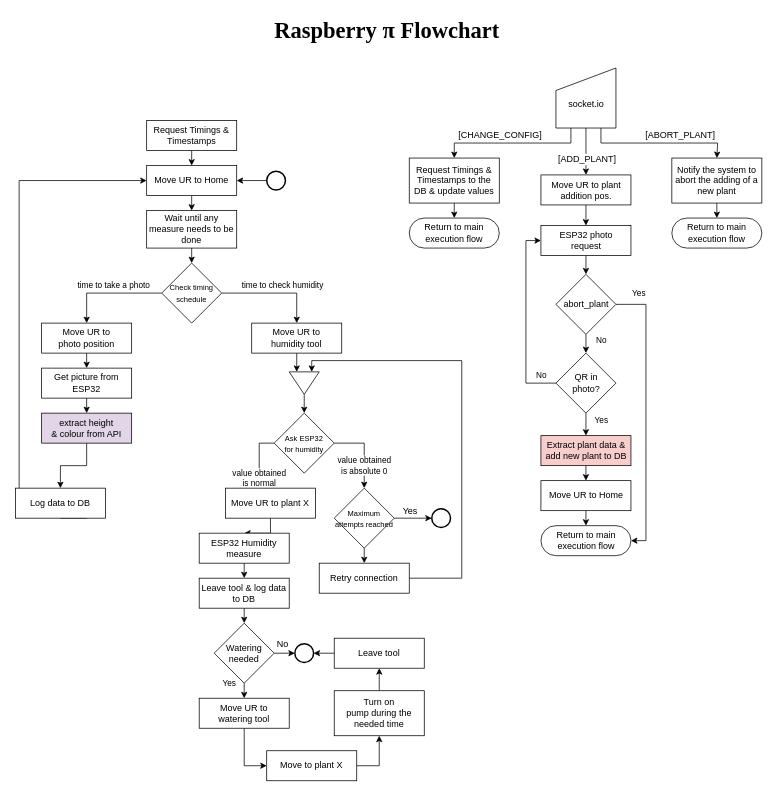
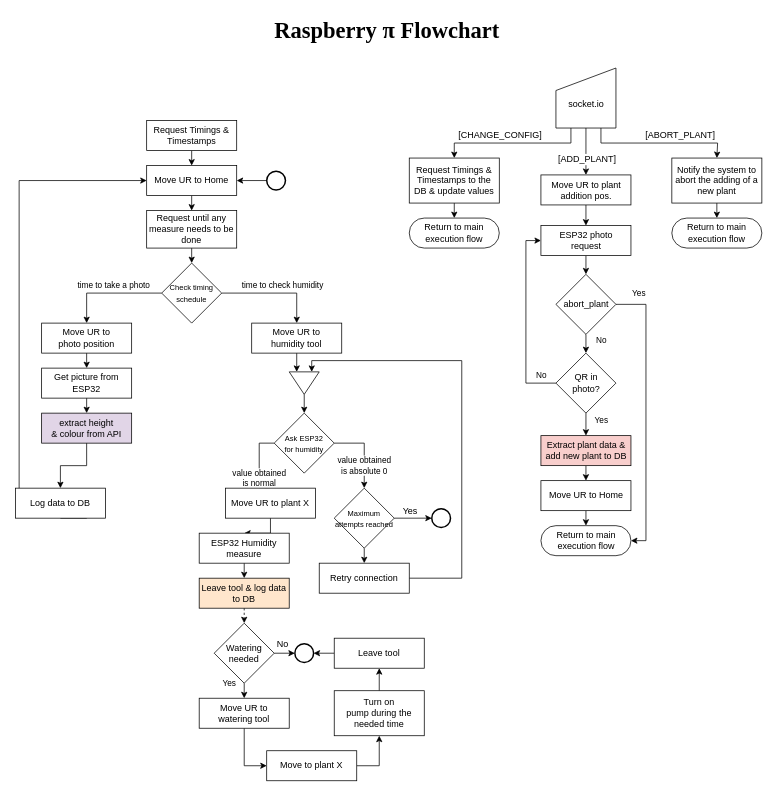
  <mxCell id="0" />
  <mxCell id="1" parent="0" />
  <mxCell id="2" value="&lt;font face=&quot;Times New Roman&quot; size=&quot;1&quot;&gt;&lt;b style=&quot;font-size: 30px&quot;&gt;Raspberry π Flowchart&lt;/b&gt;&lt;/font&gt;" style="text;html=1;resizable=0;points=[];autosize=1;align=center;verticalAlign=top;spacingTop=-4;" parent="1" vertex="1"><mxGeometry x="355" y="20" width="320" height="20" as="geometry" /></mxCell>
  <mxCell id="3" style="edgeStyle=orthogonalEdgeStyle;rounded=0;orthogonalLoop=1;jettySize=auto;html=1;exitX=0.5;exitY=1;exitDx=0;exitDy=0;entryX=0.5;entryY=0;entryDx=0;entryDy=0;" parent="1" source="4" target="24" edge="1"><mxGeometry relative="1" as="geometry"><mxPoint x="254.724" y="230" as="targetPoint" /></mxGeometry></mxCell>
  <mxCell id="4" value="Request Timings &amp;amp; Timestamps" style="rounded=1;whiteSpace=wrap;html=1;align=center;arcSize=0;" parent="1" vertex="1"><mxGeometry x="195" y="160" width="120" height="40" as="geometry" /></mxCell>
  <mxCell id="5" style="edgeStyle=orthogonalEdgeStyle;rounded=0;orthogonalLoop=1;jettySize=auto;html=1;exitX=0.5;exitY=1;exitDx=0;exitDy=0;entryX=0.5;entryY=0;entryDx=0;entryDy=0;" edge="1" parent="1" source="6" target="8"><mxGeometry relative="1" as="geometry" /></mxCell>
  <mxCell id="6" value="Move UR to plant addition pos." style="rounded=1;whiteSpace=wrap;html=1;align=center;arcSize=0;" parent="1" vertex="1"><mxGeometry x="720.5" y="232.5" width="120" height="40" as="geometry" /></mxCell>
  <mxCell id="7" style="edgeStyle=orthogonalEdgeStyle;rounded=0;orthogonalLoop=1;jettySize=auto;html=1;exitX=0.5;exitY=1;exitDx=0;exitDy=0;entryX=0.5;entryY=0;entryDx=0;entryDy=0;" edge="1" parent="1" source="8" target="61"><mxGeometry relative="1" as="geometry" /></mxCell>
  <mxCell id="8" value="ESP32 photo&lt;br&gt;request" style="rounded=1;whiteSpace=wrap;html=1;align=center;arcSize=0;" parent="1" vertex="1"><mxGeometry x="720.5" y="300" width="120" height="40" as="geometry" /></mxCell>
  <mxCell id="9" value="No" style="edgeStyle=orthogonalEdgeStyle;rounded=0;orthogonalLoop=1;jettySize=auto;html=1;exitX=0;exitY=0.5;exitDx=0;exitDy=0;entryX=0;entryY=0.5;entryDx=0;entryDy=0;" parent="1" source="62" target="8" edge="1"><mxGeometry x="-0.84" y="-10" relative="1" as="geometry"><mxPoint x="720.5" y="500" as="sourcePoint" /><mxPoint as="offset" /></mxGeometry></mxCell>
  <mxCell id="10" value="Yes" style="edgeStyle=orthogonalEdgeStyle;rounded=0;orthogonalLoop=1;jettySize=auto;html=1;exitX=0.5;exitY=1;exitDx=0;exitDy=0;entryX=0.5;entryY=0;entryDx=0;entryDy=0;" parent="1" source="62" target="12" edge="1"><mxGeometry x="-0.333" y="20" relative="1" as="geometry"><mxPoint x="780.5" y="601.5" as="sourcePoint" /><mxPoint as="offset" /></mxGeometry></mxCell>
  <mxCell id="11" style="edgeStyle=orthogonalEdgeStyle;rounded=0;orthogonalLoop=1;jettySize=auto;html=1;exitX=0.5;exitY=1;exitDx=0;exitDy=0;entryX=0.5;entryY=0;entryDx=0;entryDy=0;" parent="1" source="12" target="14" edge="1"><mxGeometry relative="1" as="geometry" /></mxCell>
  <mxCell id="12" value="Extract plant data &amp;amp; add new plant to DB" style="rounded=1;whiteSpace=wrap;html=1;align=center;arcSize=0;fillColor=#f8cecc;" parent="1" vertex="1"><mxGeometry x="720.5" y="580" width="120" height="40" as="geometry" /></mxCell>
  <mxCell id="13" style="edgeStyle=orthogonalEdgeStyle;rounded=0;orthogonalLoop=1;jettySize=auto;html=1;exitX=0.5;exitY=1;exitDx=0;exitDy=0;entryX=0.5;entryY=0;entryDx=0;entryDy=0;" edge="1" parent="1" source="14" target="63"><mxGeometry relative="1" as="geometry" /></mxCell>
  <mxCell id="14" value="Move UR to Home" style="rounded=1;whiteSpace=wrap;html=1;align=center;arcSize=0;" parent="1" vertex="1"><mxGeometry x="720.5" y="640" width="120" height="40" as="geometry" /></mxCell>
  <mxCell id="15" value="time to check humidity" style="edgeStyle=orthogonalEdgeStyle;rounded=0;orthogonalLoop=1;jettySize=auto;html=1;exitX=1;exitY=0.5;exitDx=0;exitDy=0;entryX=0.5;entryY=0;entryDx=0;entryDy=0;" parent="1" source="67" target="18" edge="1"><mxGeometry x="0.158" y="10" relative="1" as="geometry"><mxPoint as="offset" /><mxPoint x="165" y="590" as="sourcePoint" /></mxGeometry></mxCell>
  <mxCell id="16" value="time to take a photo" style="edgeStyle=orthogonalEdgeStyle;rounded=0;orthogonalLoop=1;jettySize=auto;html=1;exitX=0;exitY=0.5;exitDx=0;exitDy=0;entryX=0.5;entryY=0;entryDx=0;entryDy=0;" parent="1" source="67" target="40" edge="1"><mxGeometry x="-0.079" y="-10" relative="1" as="geometry"><mxPoint as="offset" /><mxPoint x="105" y="590" as="sourcePoint" /></mxGeometry></mxCell>
  <mxCell id="17" style="edgeStyle=orthogonalEdgeStyle;rounded=0;orthogonalLoop=1;jettySize=auto;html=1;exitX=0.5;exitY=1;exitDx=0;exitDy=0;entryX=0;entryY=0.75;entryDx=0;entryDy=0;" edge="1" parent="1" source="18" target="77"><mxGeometry relative="1" as="geometry" /></mxCell>
  <mxCell id="18" value="Move UR to&lt;br&gt;humidity tool" style="rounded=1;whiteSpace=wrap;html=1;align=center;arcSize=0;" parent="1" vertex="1"><mxGeometry x="335" y="430" width="120" height="40" as="geometry" /></mxCell>
  <mxCell id="19" value="value obtained&lt;br&gt;is absolute 0" style="edgeStyle=orthogonalEdgeStyle;rounded=0;orthogonalLoop=1;jettySize=auto;html=1;exitX=1;exitY=0.5;exitDx=0;exitDy=0;entryX=0.5;entryY=0;entryDx=0;entryDy=0;" parent="1" source="68" target="70" edge="1"><mxGeometry x="0.4" relative="1" as="geometry"><mxPoint x="465" y="700" as="sourcePoint" /><mxPoint x="485" y="670" as="targetPoint" /><mxPoint as="offset" /></mxGeometry></mxCell>
  <mxCell id="20" value="value obtained&lt;br&gt;is normal" style="edgeStyle=orthogonalEdgeStyle;rounded=0;orthogonalLoop=1;jettySize=auto;html=1;entryX=0.5;entryY=0;entryDx=0;entryDy=0;exitX=0;exitY=0.5;exitDx=0;exitDy=0;" parent="1" source="68" target="22" edge="1"><mxGeometry x="0.4" relative="1" as="geometry"><mxPoint x="305" y="610" as="sourcePoint" /><mxPoint as="offset" /></mxGeometry></mxCell>
  <mxCell id="21" style="edgeStyle=orthogonalEdgeStyle;rounded=0;orthogonalLoop=1;jettySize=auto;html=1;exitX=0.5;exitY=1;exitDx=0;exitDy=0;entryX=0.5;entryY=0;entryDx=0;entryDy=0;" parent="1" source="22" target="27" edge="1"><mxGeometry relative="1" as="geometry" /></mxCell>
  <mxCell id="22" value="Move UR to plant X" style="rounded=1;whiteSpace=wrap;html=1;align=center;arcSize=0;" parent="1" vertex="1"><mxGeometry x="300" y="650" width="120" height="40" as="geometry" /></mxCell>
  <mxCell id="23" style="edgeStyle=orthogonalEdgeStyle;rounded=0;orthogonalLoop=1;jettySize=auto;html=1;exitX=0.5;exitY=1;exitDx=0;exitDy=0;entryX=0.5;entryY=0;entryDx=0;entryDy=0;" edge="1" parent="1" source="24" target="55"><mxGeometry relative="1" as="geometry" /></mxCell>
  <mxCell id="24" value="Move UR to Home" style="rounded=1;whiteSpace=wrap;html=1;align=center;arcSize=0;" parent="1" vertex="1"><mxGeometry x="195" y="220" width="120" height="40" as="geometry" /></mxCell>
  <mxCell id="25" style="edgeStyle=orthogonalEdgeStyle;rounded=0;orthogonalLoop=1;jettySize=auto;html=1;exitX=0;exitY=0.5;exitDx=0;exitDy=0;entryX=1;entryY=0.5;entryDx=0;entryDy=0;" parent="1" source="30" target="24" edge="1"><mxGeometry relative="1" as="geometry"><mxPoint x="354.941" y="239.941" as="sourcePoint" /></mxGeometry></mxCell>
  <mxCell id="26" style="edgeStyle=orthogonalEdgeStyle;rounded=0;orthogonalLoop=1;jettySize=auto;html=1;exitX=0.5;exitY=1;exitDx=0;exitDy=0;entryX=0.5;entryY=0;entryDx=0;entryDy=0;" parent="1" source="27" target="29" edge="1"><mxGeometry relative="1" as="geometry" /></mxCell>
  <mxCell id="27" value="ESP32 Humidity measure" style="rounded=1;whiteSpace=wrap;html=1;align=center;arcSize=0;" parent="1" vertex="1"><mxGeometry x="265" y="710" width="120" height="40" as="geometry" /></mxCell>
- <mxCell id="28" style="edgeStyle=orthogonalEdgeStyle;rounded=0;orthogonalLoop=1;jettySize=auto;html=1;exitX=0.5;exitY=1;exitDx=0;exitDy=0;entryX=0.5;entryY=0;entryDx=0;entryDy=0;" parent="1" source="29" target="79" edge="1"><mxGeometry relative="1" as="geometry"><mxPoint x="325" y="830" as="targetPoint" /><Array as="points"><mxPoint x="325" y="830" /><mxPoint x="325" y="830" /></Array></mxGeometry></mxCell>
- <mxCell id="29" value="Leave tool &amp;amp; log data to DB" style="rounded=1;whiteSpace=wrap;html=1;align=center;arcSize=0;" parent="1" vertex="1"><mxGeometry x="265" y="770" width="120" height="40" as="geometry" /></mxCell>
+ <mxCell id="28" style="edgeStyle=orthogonalEdgeStyle;rounded=0;orthogonalLoop=1;jettySize=auto;html=1;exitX=0.5;exitY=1;exitDx=0;exitDy=0;entryX=0.5;entryY=0;entryDx=0;entryDy=0;dashed=1;" parent="1" source="29" target="79" edge="1"><mxGeometry relative="1" as="geometry"><mxPoint x="325" y="830" as="targetPoint" /><Array as="points"><mxPoint x="325" y="830" /><mxPoint x="325" y="830" /></Array></mxGeometry></mxCell>
+ <mxCell id="29" value="Leave tool &amp;amp; log data to DB" style="rounded=1;whiteSpace=wrap;html=1;align=center;arcSize=0;fillColor=#ffe6cc;" parent="1" vertex="1"><mxGeometry x="265" y="770" width="120" height="40" as="geometry" /></mxCell>
  <mxCell id="30" value="" style="ellipse;whiteSpace=wrap;html=1;aspect=fixed;fillColor=#FFFFFF;strokeColor=#000000;fontColor=#333333;gradientColor=none;strokeWidth=2;" parent="1" vertex="1"><mxGeometry x="355" y="227.5" width="25" height="25" as="geometry" /></mxCell>
  <mxCell id="31" style="edgeStyle=orthogonalEdgeStyle;rounded=0;orthogonalLoop=1;jettySize=auto;html=1;exitX=0.5;exitY=1;exitDx=0;exitDy=0;entryX=0;entryY=0.5;entryDx=0;entryDy=0;" parent="1" source="32" target="34" edge="1"><mxGeometry relative="1" as="geometry" /></mxCell>
  <mxCell id="32" value="Move UR to&lt;br&gt;watering tool" style="rounded=1;whiteSpace=wrap;html=1;align=center;arcSize=0;" parent="1" vertex="1"><mxGeometry x="265" y="930" width="120" height="40" as="geometry" /></mxCell>
  <mxCell id="33" style="edgeStyle=orthogonalEdgeStyle;rounded=0;orthogonalLoop=1;jettySize=auto;html=1;exitX=1;exitY=0.5;exitDx=0;exitDy=0;entryX=0.5;entryY=1;entryDx=0;entryDy=0;" parent="1" source="34" target="36" edge="1"><mxGeometry relative="1" as="geometry"><mxPoint x="465" y="1020" as="sourcePoint" /><Array as="points"><mxPoint x="505" y="1020" /></Array></mxGeometry></mxCell>
  <mxCell id="34" value="Move to plant X" style="rounded=1;whiteSpace=wrap;html=1;align=center;arcSize=0;" parent="1" vertex="1"><mxGeometry x="355" y="1000" width="120" height="40" as="geometry" /></mxCell>
  <mxCell id="35" value="" style="edgeStyle=orthogonalEdgeStyle;rounded=0;orthogonalLoop=1;jettySize=auto;html=1;exitX=0.5;exitY=0;exitDx=0;exitDy=0;entryX=0.5;entryY=1;entryDx=0;entryDy=0;" parent="1" source="36" target="38" edge="1"><mxGeometry relative="1" as="geometry"><mxPoint x="545" y="890" as="targetPoint" /></mxGeometry></mxCell>
  <mxCell id="36" value="Turn on&lt;br&gt;pump during the needed time" style="rounded=1;whiteSpace=wrap;html=1;align=center;arcSize=0;" parent="1" vertex="1"><mxGeometry x="445" y="920" width="120" height="60" as="geometry" /></mxCell>
  <mxCell id="37" style="edgeStyle=orthogonalEdgeStyle;rounded=0;orthogonalLoop=1;jettySize=auto;html=1;exitX=0;exitY=0.5;exitDx=0;exitDy=0;entryX=1;entryY=0.5;entryDx=0;entryDy=0;" edge="1" parent="1" source="38" target="82"><mxGeometry relative="1" as="geometry" /></mxCell>
  <mxCell id="38" value="Leave tool" style="rounded=1;whiteSpace=wrap;html=1;align=center;arcSize=0;" parent="1" vertex="1"><mxGeometry x="445" y="850" width="120" height="40" as="geometry" /></mxCell>
  <mxCell id="39" style="edgeStyle=orthogonalEdgeStyle;rounded=0;orthogonalLoop=1;jettySize=auto;html=1;exitX=0.5;exitY=1;exitDx=0;exitDy=0;entryX=0.5;entryY=0;entryDx=0;entryDy=0;" parent="1" source="40" target="42" edge="1"><mxGeometry relative="1" as="geometry" /></mxCell>
  <mxCell id="40" value="Move UR to&lt;br&gt;photo position" style="rounded=1;whiteSpace=wrap;html=1;align=center;arcSize=0;" parent="1" vertex="1"><mxGeometry x="55" y="430" width="120" height="40" as="geometry" /></mxCell>
  <mxCell id="41" style="edgeStyle=orthogonalEdgeStyle;rounded=0;orthogonalLoop=1;jettySize=auto;html=1;exitX=0.5;exitY=1;exitDx=0;exitDy=0;entryX=0.5;entryY=0;entryDx=0;entryDy=0;" parent="1" source="42" target="44" edge="1"><mxGeometry relative="1" as="geometry"><mxPoint x="115.5" y="550" as="targetPoint" /></mxGeometry></mxCell>
  <mxCell id="42" value="Get picture from ESP32" style="rounded=1;whiteSpace=wrap;html=1;align=center;arcSize=0;" parent="1" vertex="1"><mxGeometry x="55" y="490" width="120" height="40" as="geometry" /></mxCell>
  <mxCell id="43" style="edgeStyle=orthogonalEdgeStyle;rounded=0;orthogonalLoop=1;jettySize=auto;html=1;exitX=0.5;exitY=1;exitDx=0;exitDy=0;entryX=0.5;entryY=0;entryDx=0;entryDy=0;" parent="1" source="44" target="46" edge="1"><mxGeometry relative="1" as="geometry"><mxPoint x="115.5" y="610" as="targetPoint" /></mxGeometry></mxCell>
  <mxCell id="44" value="extract height&lt;br&gt;&amp;amp; colour from API" style="rounded=1;whiteSpace=wrap;html=1;align=center;arcSize=0;fillColor=#e1d5e7;" parent="1" vertex="1"><mxGeometry x="55" y="550" width="120" height="40" as="geometry" /></mxCell>
  <mxCell id="45" style="edgeStyle=orthogonalEdgeStyle;rounded=0;orthogonalLoop=1;jettySize=auto;html=1;exitX=0.5;exitY=1;exitDx=0;exitDy=0;entryX=0;entryY=0.5;entryDx=0;entryDy=0;" parent="1" source="46" target="24" edge="1"><mxGeometry relative="1" as="geometry"><mxPoint x="108" y="675" as="targetPoint" /><Array as="points"><mxPoint x="115" y="675" /><mxPoint x="25" y="675" /><mxPoint x="25" y="240" /></Array></mxGeometry></mxCell>
  <mxCell id="46" value="Log data to DB" style="rounded=1;whiteSpace=wrap;html=1;align=center;arcSize=0;" parent="1" vertex="1"><mxGeometry x="20" y="650" width="120" height="40" as="geometry" /></mxCell>
  <mxCell id="47" style="edgeStyle=orthogonalEdgeStyle;rounded=0;orthogonalLoop=1;jettySize=auto;html=1;exitX=0.5;exitY=1;exitDx=0;exitDy=0;entryX=0.5;entryY=0;entryDx=0;entryDy=0;" edge="1" parent="1" source="53" target="6"><mxGeometry relative="1" as="geometry"><mxPoint x="881.643" y="170.214" as="sourcePoint" /><mxPoint x="755.5" y="250.5" as="targetPoint" /><Array as="points"><mxPoint x="780" y="170" /></Array></mxGeometry></mxCell>
  <mxCell id="48" value="[ADD_PLANT]" style="text;html=1;align=center;verticalAlign=middle;resizable=0;points=[];;labelBackgroundColor=#ffffff;" vertex="1" connectable="0" parent="47"><mxGeometry x="-0.523" relative="1" as="geometry"><mxPoint x="0.5" y="26" as="offset" /></mxGeometry></mxCell>
  <mxCell id="49" style="edgeStyle=orthogonalEdgeStyle;rounded=0;orthogonalLoop=1;jettySize=auto;html=1;entryX=0.5;entryY=0;entryDx=0;entryDy=0;exitX=0.25;exitY=1;exitDx=0;exitDy=0;" edge="1" parent="1" source="53" target="57"><mxGeometry relative="1" as="geometry"><mxPoint x="735" y="190" as="sourcePoint" /><mxPoint x="635.5" y="210.5" as="targetPoint" /><Array as="points"><mxPoint x="761" y="190" /><mxPoint x="605" y="190" /></Array></mxGeometry></mxCell>
  <mxCell id="50" value="&lt;font style=&quot;font-size: 12px&quot;&gt;[CHANGE_CONFIG]&lt;/font&gt;" style="text;html=1;align=center;verticalAlign=middle;resizable=0;points=[];;labelBackgroundColor=#ffffff;" vertex="1" connectable="0" parent="49"><mxGeometry x="0.159" y="5" relative="1" as="geometry"><mxPoint x="-2" y="-15.5" as="offset" /></mxGeometry></mxCell>
  <mxCell id="51" style="edgeStyle=orthogonalEdgeStyle;rounded=0;orthogonalLoop=1;jettySize=auto;html=1;exitX=0.75;exitY=1;exitDx=0;exitDy=0;entryX=0.5;entryY=0;entryDx=0;entryDy=0;" edge="1" parent="1" source="53" target="65"><mxGeometry relative="1" as="geometry"><mxPoint x="901.643" y="170.214" as="sourcePoint" /><Array as="points"><mxPoint x="801" y="190" /><mxPoint x="956" y="190" /></Array></mxGeometry></mxCell>
  <mxCell id="52" value="[ABORT_PLANT]" style="text;html=1;align=center;verticalAlign=middle;resizable=0;points=[];;labelBackgroundColor=#ffffff;" vertex="1" connectable="0" parent="51"><mxGeometry x="0.433" y="-1" relative="1" as="geometry"><mxPoint x="-15" y="-11.5" as="offset" /></mxGeometry></mxCell>
  <mxCell id="53" value="&lt;br&gt;socket.io" style="shape=manualInput;whiteSpace=wrap;html=1;" vertex="1" parent="1"><mxGeometry x="740.5" y="90" width="80" height="80" as="geometry" /></mxCell>
  <mxCell id="54" style="edgeStyle=orthogonalEdgeStyle;rounded=0;orthogonalLoop=1;jettySize=auto;html=1;exitX=0.5;exitY=1;exitDx=0;exitDy=0;entryX=0.5;entryY=0;entryDx=0;entryDy=0;" edge="1" parent="1" source="55" target="67"><mxGeometry relative="1" as="geometry" /></mxCell>
- <mxCell id="55" value="Wait until any measure needs to be done" style="rounded=1;whiteSpace=wrap;html=1;align=center;arcSize=0;" vertex="1" parent="1"><mxGeometry x="195" y="280" width="120" height="50" as="geometry" /></mxCell>
+ <mxCell id="55" value="Request until any measure needs to be done" style="rounded=1;whiteSpace=wrap;html=1;align=center;arcSize=0;" vertex="1" parent="1"><mxGeometry x="195" y="280" width="120" height="50" as="geometry" /></mxCell>
  <mxCell id="56" style="edgeStyle=orthogonalEdgeStyle;rounded=0;orthogonalLoop=1;jettySize=auto;html=1;exitX=0.5;exitY=1;exitDx=0;exitDy=0;entryX=0.5;entryY=0;entryDx=0;entryDy=0;" edge="1" parent="1" source="57" target="58"><mxGeometry relative="1" as="geometry" /></mxCell>
  <mxCell id="57" value="Request Timings &amp;amp; Timestamps to the DB &amp;amp; update values" style="rounded=1;whiteSpace=wrap;html=1;align=center;arcSize=0;" vertex="1" parent="1"><mxGeometry x="545" y="210" width="120" height="60" as="geometry" /></mxCell>
  <mxCell id="58" value="Return to main&lt;br&gt;execution flow" style="rounded=1;whiteSpace=wrap;html=1;align=center;arcSize=50;" vertex="1" parent="1"><mxGeometry x="545" y="290" width="120" height="40" as="geometry" /></mxCell>
  <mxCell id="59" value="Yes" style="edgeStyle=orthogonalEdgeStyle;rounded=0;orthogonalLoop=1;jettySize=auto;html=1;exitX=1;exitY=0.5;exitDx=0;exitDy=0;entryX=1;entryY=0.5;entryDx=0;entryDy=0;" edge="1" parent="1" source="61" target="63"><mxGeometry x="-0.84" y="15" relative="1" as="geometry"><mxPoint x="883.5" y="599" as="targetPoint" /><Array as="points"><mxPoint x="860.5" y="405" /><mxPoint x="860.5" y="720" /></Array><mxPoint as="offset" /></mxGeometry></mxCell>
  <mxCell id="60" value="No" style="edgeStyle=orthogonalEdgeStyle;rounded=0;orthogonalLoop=1;jettySize=auto;html=1;exitX=0.5;exitY=1;exitDx=0;exitDy=0;entryX=0.5;entryY=0;entryDx=0;entryDy=0;" edge="1" parent="1" source="61" target="62"><mxGeometry x="-0.333" y="20" relative="1" as="geometry"><mxPoint x="780.5" y="480" as="targetPoint" /><mxPoint as="offset" /></mxGeometry></mxCell>
  <mxCell id="61" value="abort_plant" style="rhombus;whiteSpace=wrap;html=1;" vertex="1" parent="1"><mxGeometry x="740.5" y="365" width="80" height="80" as="geometry" /></mxCell>
  <mxCell id="62" value="QR in&lt;br&gt;photo?" style="rhombus;whiteSpace=wrap;html=1;" vertex="1" parent="1"><mxGeometry x="740.5" y="470" width="80" height="80" as="geometry" /></mxCell>
  <mxCell id="63" value="Return to main&lt;br&gt;execution flow" style="rounded=1;whiteSpace=wrap;html=1;align=center;arcSize=50;" vertex="1" parent="1"><mxGeometry x="720.5" y="700" width="120" height="40" as="geometry" /></mxCell>
  <mxCell id="64" style="edgeStyle=orthogonalEdgeStyle;rounded=0;orthogonalLoop=1;jettySize=auto;html=1;exitX=0.5;exitY=1;exitDx=0;exitDy=0;entryX=0.5;entryY=0;entryDx=0;entryDy=0;" edge="1" parent="1" source="65" target="66"><mxGeometry relative="1" as="geometry" /></mxCell>
  <mxCell id="65" value="Notify the system to abort the adding of a new plant" style="rounded=1;whiteSpace=wrap;html=1;align=center;arcSize=0;" vertex="1" parent="1"><mxGeometry x="895" y="210" width="120" height="60" as="geometry" /></mxCell>
  <mxCell id="66" value="Return to main&lt;br&gt;execution flow" style="rounded=1;whiteSpace=wrap;html=1;align=center;arcSize=50;" vertex="1" parent="1"><mxGeometry x="895" y="290" width="120" height="40" as="geometry" /></mxCell>
  <mxCell id="67" value="&lt;font style=&quot;font-size: 10px&quot;&gt;Check timing schedule&lt;/font&gt;" style="rhombus;whiteSpace=wrap;html=1;" vertex="1" parent="1"><mxGeometry x="215" y="350" width="80" height="80" as="geometry" /></mxCell>
  <mxCell id="68" value="&lt;font style=&quot;font-size: 10px&quot;&gt;Ask ESP32&lt;br&gt;for humidity&lt;/font&gt;" style="rhombus;whiteSpace=wrap;html=1;" vertex="1" parent="1"><mxGeometry x="365" y="550" width="80" height="80" as="geometry" /></mxCell>
  <mxCell id="69" style="edgeStyle=orthogonalEdgeStyle;rounded=0;orthogonalLoop=1;jettySize=auto;html=1;exitX=0.5;exitY=1;exitDx=0;exitDy=0;entryX=0.5;entryY=0;entryDx=0;entryDy=0;" edge="1" parent="1" source="70" target="75"><mxGeometry relative="1" as="geometry" /></mxCell>
  <mxCell id="70" value="&lt;span style=&quot;font-size: 10px&quot;&gt;Maximum attempts reached&lt;/span&gt;" style="rhombus;whiteSpace=wrap;html=1;" vertex="1" parent="1"><mxGeometry x="445" y="650" width="80" height="80" as="geometry" /></mxCell>
  <mxCell id="71" style="edgeStyle=orthogonalEdgeStyle;rounded=0;orthogonalLoop=1;jettySize=auto;html=1;exitX=1;exitY=0.5;exitDx=0;exitDy=0;entryX=0;entryY=0.5;entryDx=0;entryDy=0;" edge="1" parent="1" source="70" target="73"><mxGeometry relative="1" as="geometry"><mxPoint x="594.941" y="662.441" as="sourcePoint" /><mxPoint x="555" y="662.5" as="targetPoint" /></mxGeometry></mxCell>
  <mxCell id="72" value="Yes" style="text;html=1;align=center;verticalAlign=middle;resizable=0;points=[];;labelBackgroundColor=#ffffff;" vertex="1" connectable="0" parent="71"><mxGeometry x="-0.15" y="2" relative="1" as="geometry"><mxPoint x="-1" y="-8" as="offset" /></mxGeometry></mxCell>
  <mxCell id="73" value="" style="ellipse;whiteSpace=wrap;html=1;aspect=fixed;fillColor=#FFFFFF;strokeColor=#000000;fontColor=#333333;gradientColor=none;strokeWidth=2;" vertex="1" parent="1"><mxGeometry x="575" y="677.5" width="25" height="25" as="geometry" /></mxCell>
  <mxCell id="74" style="edgeStyle=orthogonalEdgeStyle;rounded=0;orthogonalLoop=1;jettySize=auto;html=1;exitX=1;exitY=0.5;exitDx=0;exitDy=0;entryX=0;entryY=0.25;entryDx=0;entryDy=0;" edge="1" parent="1" source="75" target="77"><mxGeometry relative="1" as="geometry"><Array as="points"><mxPoint x="615" y="770" /><mxPoint x="615" y="480" /><mxPoint x="415" y="480" /></Array></mxGeometry></mxCell>
  <mxCell id="75" value="Retry connection" style="rounded=1;whiteSpace=wrap;html=1;align=center;arcSize=0;" vertex="1" parent="1"><mxGeometry x="425" y="750" width="120" height="40" as="geometry" /></mxCell>
  <mxCell id="76" style="edgeStyle=orthogonalEdgeStyle;rounded=0;orthogonalLoop=1;jettySize=auto;html=1;exitX=1;exitY=0.5;exitDx=0;exitDy=0;entryX=0.5;entryY=0;entryDx=0;entryDy=0;" edge="1" parent="1" source="77" target="68"><mxGeometry relative="1" as="geometry" /></mxCell>
  <mxCell id="77" value="" style="triangle;whiteSpace=wrap;html=1;rotation=90;" vertex="1" parent="1"><mxGeometry x="390" y="490" width="30" height="40" as="geometry" /></mxCell>
  <mxCell id="78" value="Yes" style="edgeStyle=orthogonalEdgeStyle;rounded=0;orthogonalLoop=1;jettySize=auto;html=1;exitX=0.5;exitY=1;exitDx=0;exitDy=0;entryX=0.5;entryY=0;entryDx=0;entryDy=0;" edge="1" parent="1" source="79" target="32"><mxGeometry x="-1" y="-20" relative="1" as="geometry"><mxPoint as="offset" /></mxGeometry></mxCell>
  <mxCell id="79" value="Watering needed" style="rhombus;whiteSpace=wrap;html=1;" vertex="1" parent="1"><mxGeometry x="285" y="830" width="80" height="80" as="geometry" /></mxCell>
  <mxCell id="80" style="edgeStyle=orthogonalEdgeStyle;rounded=0;orthogonalLoop=1;jettySize=auto;html=1;exitX=1;exitY=0.5;exitDx=0;exitDy=0;entryX=0;entryY=0.5;entryDx=0;entryDy=0;" edge="1" parent="1" target="82" source="79"><mxGeometry relative="1" as="geometry"><mxPoint x="370" y="870" as="sourcePoint" /><mxPoint x="400" y="842.5" as="targetPoint" /></mxGeometry></mxCell>
  <mxCell id="81" value="No" style="text;html=1;align=center;verticalAlign=middle;resizable=0;points=[];;labelBackgroundColor=#ffffff;" vertex="1" connectable="0" parent="80"><mxGeometry x="-0.15" y="2" relative="1" as="geometry"><mxPoint x="-2" y="-10.5" as="offset" /></mxGeometry></mxCell>
  <mxCell id="82" value="" style="ellipse;whiteSpace=wrap;html=1;aspect=fixed;fillColor=#FFFFFF;strokeColor=#000000;fontColor=#333333;gradientColor=none;strokeWidth=2;" vertex="1" parent="1"><mxGeometry x="392.5" y="857.5" width="25" height="25" as="geometry" /></mxCell>
